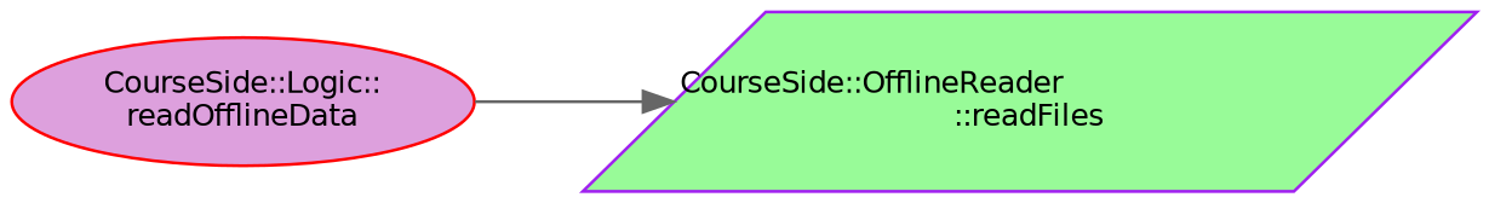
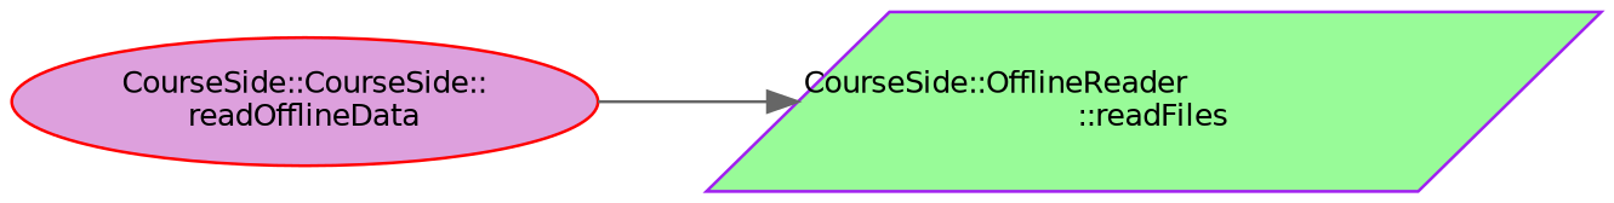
  digraph {
    rankdir=LR
    node [fontname=Helvetica fontsize=10 style=filled]
-   n1 [color=red fillcolor=plum fontcolor=black height=0.2 label="CourseSide::Logic::\lreadOfflineData" shape=ellipse width=0.4]
+   n1 [color=red fillcolor=plum fontcolor=black height=0.2 label="CourseSide::CourseSide::\lreadOfflineData" shape=ellipse width=0.4]
    n2 [color=purple fillcolor=palegreen height=0.2 label="CourseSide::OfflineReader\l::readFiles" shape=parallelogram width=0.4]
    n1 -> n2 [color=gray40 fontname=Helvetica fontsize=10 labelfontname=Helvetica labelfontsize=10 style=solid]
  }
